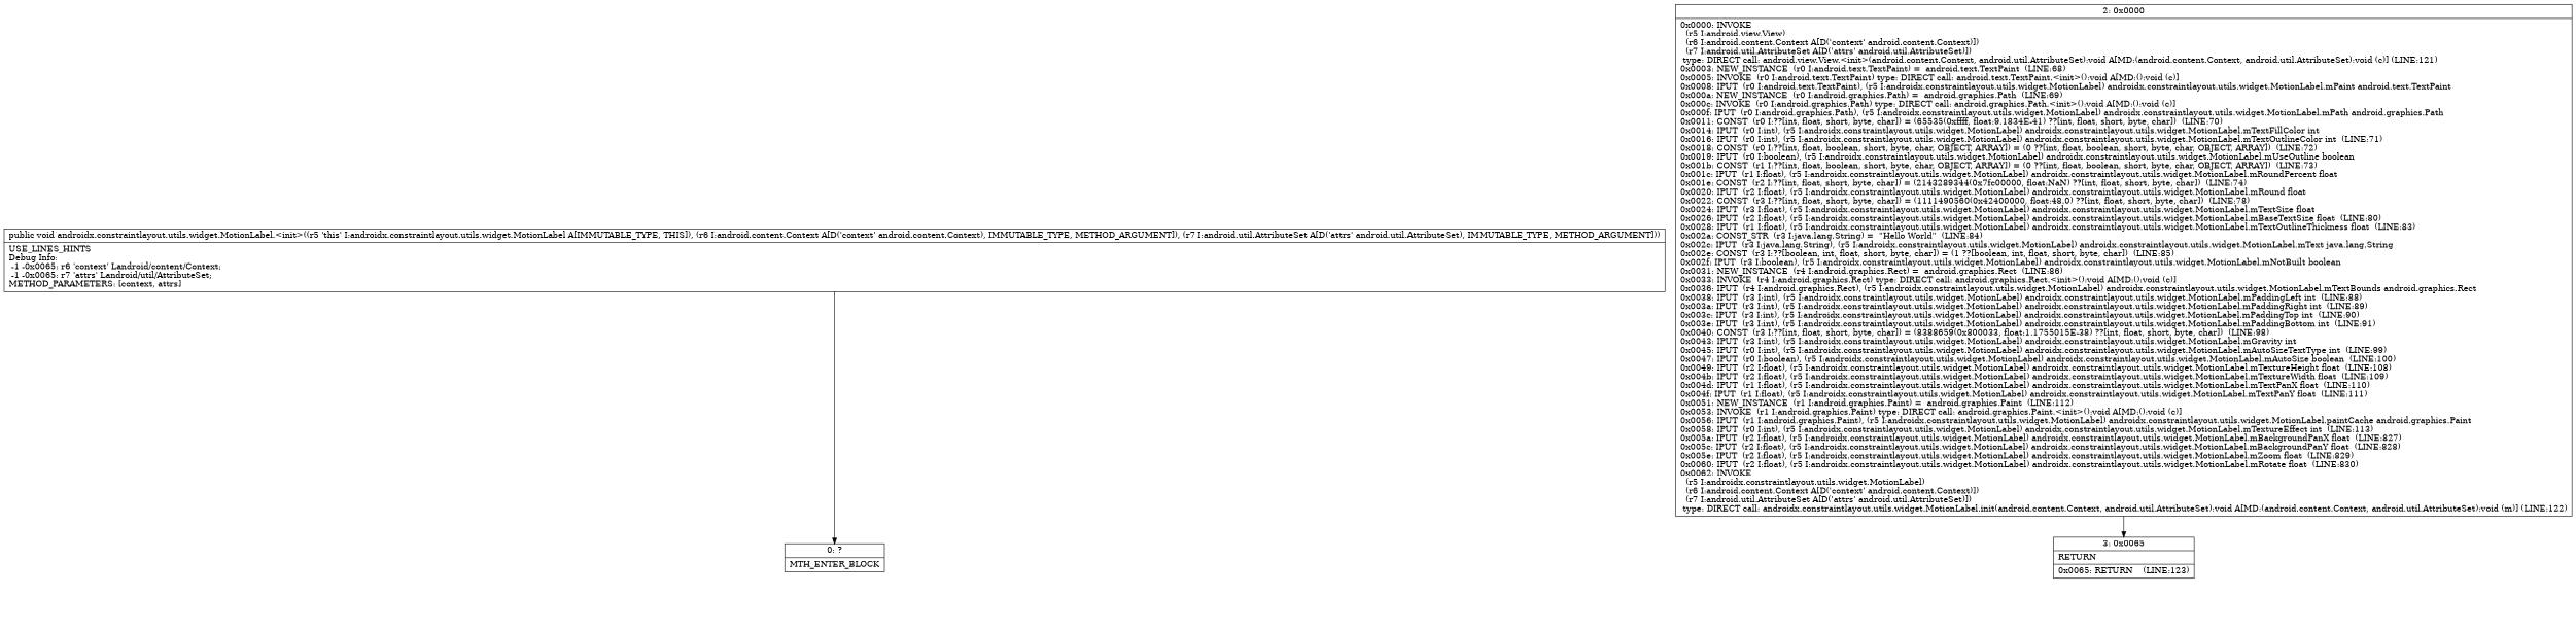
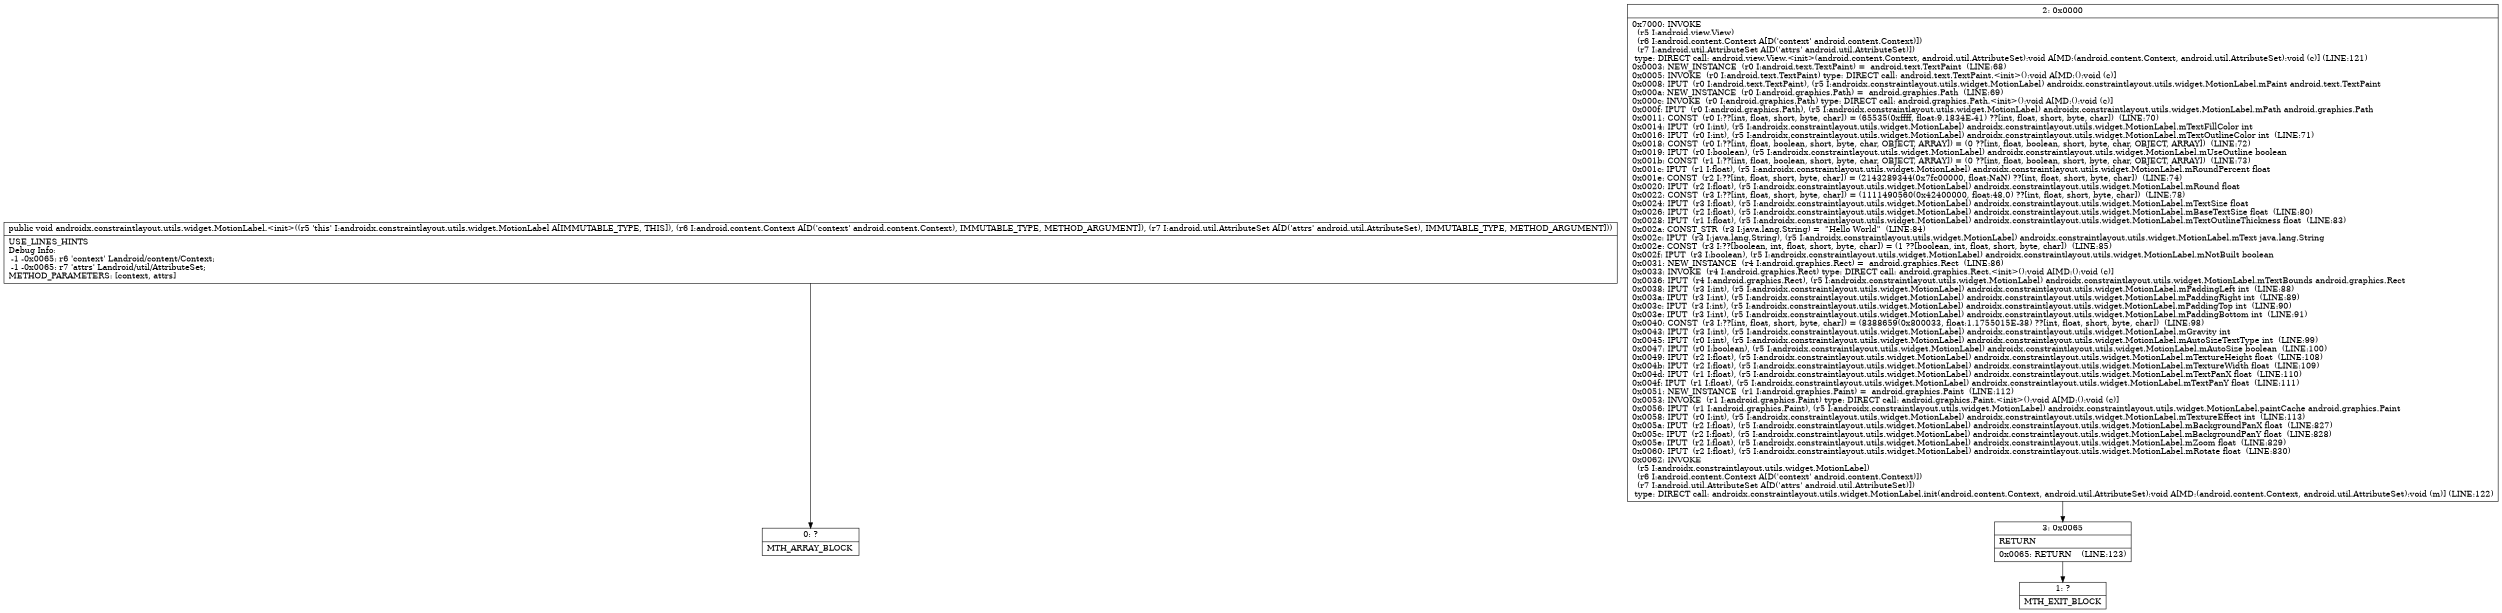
  digraph {
    node [shape=record]
-   n1 [label="{0\:\ ?|MTH_ENTER_BLOCK\l}"]
-   n2 [label="{2\:\ 0x0000|0x0000: INVOKE  \l  (r5 I:android.view.View)\l  (r6 I:android.content.Context A[D('context' android.content.Context)])\l  (r7 I:android.util.AttributeSet A[D('attrs' android.util.AttributeSet)])\l type: DIRECT call: android.view.View.\<init\>(android.content.Context, android.util.AttributeSet):void A[MD:(android.content.Context, android.util.AttributeSet):void (c)] (LINE:121)\l0x0003: NEW_INSTANCE  (r0 I:android.text.TextPaint) =  android.text.TextPaint  (LINE:68)\l0x0005: INVOKE  (r0 I:android.text.TextPaint) type: DIRECT call: android.text.TextPaint.\<init\>():void A[MD:():void (c)]\l0x0008: IPUT  (r0 I:android.text.TextPaint), (r5 I:androidx.constraintlayout.utils.widget.MotionLabel) androidx.constraintlayout.utils.widget.MotionLabel.mPaint android.text.TextPaint \l0x000a: NEW_INSTANCE  (r0 I:android.graphics.Path) =  android.graphics.Path  (LINE:69)\l0x000c: INVOKE  (r0 I:android.graphics.Path) type: DIRECT call: android.graphics.Path.\<init\>():void A[MD:():void (c)]\l0x000f: IPUT  (r0 I:android.graphics.Path), (r5 I:androidx.constraintlayout.utils.widget.MotionLabel) androidx.constraintlayout.utils.widget.MotionLabel.mPath android.graphics.Path \l0x0011: CONST  (r0 I:??[int, float, short, byte, char]) = (65535(0xffff, float:9.1834E\-41) ??[int, float, short, byte, char])  (LINE:70)\l0x0014: IPUT  (r0 I:int), (r5 I:androidx.constraintlayout.utils.widget.MotionLabel) androidx.constraintlayout.utils.widget.MotionLabel.mTextFillColor int \l0x0016: IPUT  (r0 I:int), (r5 I:androidx.constraintlayout.utils.widget.MotionLabel) androidx.constraintlayout.utils.widget.MotionLabel.mTextOutlineColor int  (LINE:71)\l0x0018: CONST  (r0 I:??[int, float, boolean, short, byte, char, OBJECT, ARRAY]) = (0 ??[int, float, boolean, short, byte, char, OBJECT, ARRAY])  (LINE:72)\l0x0019: IPUT  (r0 I:boolean), (r5 I:androidx.constraintlayout.utils.widget.MotionLabel) androidx.constraintlayout.utils.widget.MotionLabel.mUseOutline boolean \l0x001b: CONST  (r1 I:??[int, float, boolean, short, byte, char, OBJECT, ARRAY]) = (0 ??[int, float, boolean, short, byte, char, OBJECT, ARRAY])  (LINE:73)\l0x001c: IPUT  (r1 I:float), (r5 I:androidx.constraintlayout.utils.widget.MotionLabel) androidx.constraintlayout.utils.widget.MotionLabel.mRoundPercent float \l0x001e: CONST  (r2 I:??[int, float, short, byte, char]) = (2143289344(0x7fc00000, float:NaN) ??[int, float, short, byte, char])  (LINE:74)\l0x0020: IPUT  (r2 I:float), (r5 I:androidx.constraintlayout.utils.widget.MotionLabel) androidx.constraintlayout.utils.widget.MotionLabel.mRound float \l0x0022: CONST  (r3 I:??[int, float, short, byte, char]) = (1111490560(0x42400000, float:48.0) ??[int, float, short, byte, char])  (LINE:78)\l0x0024: IPUT  (r3 I:float), (r5 I:androidx.constraintlayout.utils.widget.MotionLabel) androidx.constraintlayout.utils.widget.MotionLabel.mTextSize float \l0x0026: IPUT  (r2 I:float), (r5 I:androidx.constraintlayout.utils.widget.MotionLabel) androidx.constraintlayout.utils.widget.MotionLabel.mBaseTextSize float  (LINE:80)\l0x0028: IPUT  (r1 I:float), (r5 I:androidx.constraintlayout.utils.widget.MotionLabel) androidx.constraintlayout.utils.widget.MotionLabel.mTextOutlineThickness float  (LINE:83)\l0x002a: CONST_STR  (r3 I:java.lang.String) =  \"Hello World\"  (LINE:84)\l0x002c: IPUT  (r3 I:java.lang.String), (r5 I:androidx.constraintlayout.utils.widget.MotionLabel) androidx.constraintlayout.utils.widget.MotionLabel.mText java.lang.String \l0x002e: CONST  (r3 I:??[boolean, int, float, short, byte, char]) = (1 ??[boolean, int, float, short, byte, char])  (LINE:85)\l0x002f: IPUT  (r3 I:boolean), (r5 I:androidx.constraintlayout.utils.widget.MotionLabel) androidx.constraintlayout.utils.widget.MotionLabel.mNotBuilt boolean \l0x0031: NEW_INSTANCE  (r4 I:android.graphics.Rect) =  android.graphics.Rect  (LINE:86)\l0x0033: INVOKE  (r4 I:android.graphics.Rect) type: DIRECT call: android.graphics.Rect.\<init\>():void A[MD:():void (c)]\l0x0036: IPUT  (r4 I:android.graphics.Rect), (r5 I:androidx.constraintlayout.utils.widget.MotionLabel) androidx.constraintlayout.utils.widget.MotionLabel.mTextBounds android.graphics.Rect \l0x0038: IPUT  (r3 I:int), (r5 I:androidx.constraintlayout.utils.widget.MotionLabel) androidx.constraintlayout.utils.widget.MotionLabel.mPaddingLeft int  (LINE:88)\l0x003a: IPUT  (r3 I:int), (r5 I:androidx.constraintlayout.utils.widget.MotionLabel) androidx.constraintlayout.utils.widget.MotionLabel.mPaddingRight int  (LINE:89)\l0x003c: IPUT  (r3 I:int), (r5 I:androidx.constraintlayout.utils.widget.MotionLabel) androidx.constraintlayout.utils.widget.MotionLabel.mPaddingTop int  (LINE:90)\l0x003e: IPUT  (r3 I:int), (r5 I:androidx.constraintlayout.utils.widget.MotionLabel) androidx.constraintlayout.utils.widget.MotionLabel.mPaddingBottom int  (LINE:91)\l0x0040: CONST  (r3 I:??[int, float, short, byte, char]) = (8388659(0x800033, float:1.1755015E\-38) ??[int, float, short, byte, char])  (LINE:98)\l0x0043: IPUT  (r3 I:int), (r5 I:androidx.constraintlayout.utils.widget.MotionLabel) androidx.constraintlayout.utils.widget.MotionLabel.mGravity int \l0x0045: IPUT  (r0 I:int), (r5 I:androidx.constraintlayout.utils.widget.MotionLabel) androidx.constraintlayout.utils.widget.MotionLabel.mAutoSizeTextType int  (LINE:99)\l0x0047: IPUT  (r0 I:boolean), (r5 I:androidx.constraintlayout.utils.widget.MotionLabel) androidx.constraintlayout.utils.widget.MotionLabel.mAutoSize boolean  (LINE:100)\l0x0049: IPUT  (r2 I:float), (r5 I:androidx.constraintlayout.utils.widget.MotionLabel) androidx.constraintlayout.utils.widget.MotionLabel.mTextureHeight float  (LINE:108)\l0x004b: IPUT  (r2 I:float), (r5 I:androidx.constraintlayout.utils.widget.MotionLabel) androidx.constraintlayout.utils.widget.MotionLabel.mTextureWidth float  (LINE:109)\l0x004d: IPUT  (r1 I:float), (r5 I:androidx.constraintlayout.utils.widget.MotionLabel) androidx.constraintlayout.utils.widget.MotionLabel.mTextPanX float  (LINE:110)\l0x004f: IPUT  (r1 I:float), (r5 I:androidx.constraintlayout.utils.widget.MotionLabel) androidx.constraintlayout.utils.widget.MotionLabel.mTextPanY float  (LINE:111)\l0x0051: NEW_INSTANCE  (r1 I:android.graphics.Paint) =  android.graphics.Paint  (LINE:112)\l0x0053: INVOKE  (r1 I:android.graphics.Paint) type: DIRECT call: android.graphics.Paint.\<init\>():void A[MD:():void (c)]\l0x0056: IPUT  (r1 I:android.graphics.Paint), (r5 I:androidx.constraintlayout.utils.widget.MotionLabel) androidx.constraintlayout.utils.widget.MotionLabel.paintCache android.graphics.Paint \l0x0058: IPUT  (r0 I:int), (r5 I:androidx.constraintlayout.utils.widget.MotionLabel) androidx.constraintlayout.utils.widget.MotionLabel.mTextureEffect int  (LINE:113)\l0x005a: IPUT  (r2 I:float), (r5 I:androidx.constraintlayout.utils.widget.MotionLabel) androidx.constraintlayout.utils.widget.MotionLabel.mBackgroundPanX float  (LINE:827)\l0x005c: IPUT  (r2 I:float), (r5 I:androidx.constraintlayout.utils.widget.MotionLabel) androidx.constraintlayout.utils.widget.MotionLabel.mBackgroundPanY float  (LINE:828)\l0x005e: IPUT  (r2 I:float), (r5 I:androidx.constraintlayout.utils.widget.MotionLabel) androidx.constraintlayout.utils.widget.MotionLabel.mZoom float  (LINE:829)\l0x0060: IPUT  (r2 I:float), (r5 I:androidx.constraintlayout.utils.widget.MotionLabel) androidx.constraintlayout.utils.widget.MotionLabel.mRotate float  (LINE:830)\l0x0062: INVOKE  \l  (r5 I:androidx.constraintlayout.utils.widget.MotionLabel)\l  (r6 I:android.content.Context A[D('context' android.content.Context)])\l  (r7 I:android.util.AttributeSet A[D('attrs' android.util.AttributeSet)])\l type: DIRECT call: androidx.constraintlayout.utils.widget.MotionLabel.init(android.content.Context, android.util.AttributeSet):void A[MD:(android.content.Context, android.util.AttributeSet):void (m)] (LINE:122)\l}"]
+   n1 [label="{0\:\ ?|MTH_ARRAY_BLOCK\l}"]
+   n2 [label="{2\:\ 0x0000|0x7000: INVOKE  \l  (r5 I:android.view.View)\l  (r6 I:android.content.Context A[D('context' android.content.Context)])\l  (r7 I:android.util.AttributeSet A[D('attrs' android.util.AttributeSet)])\l type: DIRECT call: android.view.View.\<init\>(android.content.Context, android.util.AttributeSet):void A[MD:(android.content.Context, android.util.AttributeSet):void (c)] (LINE:121)\l0x0003: NEW_INSTANCE  (r0 I:android.text.TextPaint) =  android.text.TextPaint  (LINE:68)\l0x0005: INVOKE  (r0 I:android.text.TextPaint) type: DIRECT call: android.text.TextPaint.\<init\>():void A[MD:():void (c)]\l0x0008: IPUT  (r0 I:android.text.TextPaint), (r5 I:androidx.constraintlayout.utils.widget.MotionLabel) androidx.constraintlayout.utils.widget.MotionLabel.mPaint android.text.TextPaint \l0x000a: NEW_INSTANCE  (r0 I:android.graphics.Path) =  android.graphics.Path  (LINE:69)\l0x000c: INVOKE  (r0 I:android.graphics.Path) type: DIRECT call: android.graphics.Path.\<init\>():void A[MD:():void (c)]\l0x000f: IPUT  (r0 I:android.graphics.Path), (r5 I:androidx.constraintlayout.utils.widget.MotionLabel) androidx.constraintlayout.utils.widget.MotionLabel.mPath android.graphics.Path \l0x0011: CONST  (r0 I:??[int, float, short, byte, char]) = (65535(0xffff, float:9.1834E\-41) ??[int, float, short, byte, char])  (LINE:70)\l0x0014: IPUT  (r0 I:int), (r5 I:androidx.constraintlayout.utils.widget.MotionLabel) androidx.constraintlayout.utils.widget.MotionLabel.mTextFillColor int \l0x0016: IPUT  (r0 I:int), (r5 I:androidx.constraintlayout.utils.widget.MotionLabel) androidx.constraintlayout.utils.widget.MotionLabel.mTextOutlineColor int  (LINE:71)\l0x0018: CONST  (r0 I:??[int, float, boolean, short, byte, char, OBJECT, ARRAY]) = (0 ??[int, float, boolean, short, byte, char, OBJECT, ARRAY])  (LINE:72)\l0x0019: IPUT  (r0 I:boolean), (r5 I:androidx.constraintlayout.utils.widget.MotionLabel) androidx.constraintlayout.utils.widget.MotionLabel.mUseOutline boolean \l0x001b: CONST  (r1 I:??[int, float, boolean, short, byte, char, OBJECT, ARRAY]) = (0 ??[int, float, boolean, short, byte, char, OBJECT, ARRAY])  (LINE:73)\l0x001c: IPUT  (r1 I:float), (r5 I:androidx.constraintlayout.utils.widget.MotionLabel) androidx.constraintlayout.utils.widget.MotionLabel.mRoundPercent float \l0x001e: CONST  (r2 I:??[int, float, short, byte, char]) = (2143289344(0x7fc00000, float:NaN) ??[int, float, short, byte, char])  (LINE:74)\l0x0020: IPUT  (r2 I:float), (r5 I:androidx.constraintlayout.utils.widget.MotionLabel) androidx.constraintlayout.utils.widget.MotionLabel.mRound float \l0x0022: CONST  (r3 I:??[int, float, short, byte, char]) = (1111490560(0x42400000, float:48.0) ??[int, float, short, byte, char])  (LINE:78)\l0x0024: IPUT  (r3 I:float), (r5 I:androidx.constraintlayout.utils.widget.MotionLabel) androidx.constraintlayout.utils.widget.MotionLabel.mTextSize float \l0x0026: IPUT  (r2 I:float), (r5 I:androidx.constraintlayout.utils.widget.MotionLabel) androidx.constraintlayout.utils.widget.MotionLabel.mBaseTextSize float  (LINE:80)\l0x0028: IPUT  (r1 I:float), (r5 I:androidx.constraintlayout.utils.widget.MotionLabel) androidx.constraintlayout.utils.widget.MotionLabel.mTextOutlineThickness float  (LINE:83)\l0x002a: CONST_STR  (r3 I:java.lang.String) =  \"Hello World\"  (LINE:84)\l0x002c: IPUT  (r3 I:java.lang.String), (r5 I:androidx.constraintlayout.utils.widget.MotionLabel) androidx.constraintlayout.utils.widget.MotionLabel.mText java.lang.String \l0x002e: CONST  (r3 I:??[boolean, int, float, short, byte, char]) = (1 ??[boolean, int, float, short, byte, char])  (LINE:85)\l0x002f: IPUT  (r3 I:boolean), (r5 I:androidx.constraintlayout.utils.widget.MotionLabel) androidx.constraintlayout.utils.widget.MotionLabel.mNotBuilt boolean \l0x0031: NEW_INSTANCE  (r4 I:android.graphics.Rect) =  android.graphics.Rect  (LINE:86)\l0x0033: INVOKE  (r4 I:android.graphics.Rect) type: DIRECT call: android.graphics.Rect.\<init\>():void A[MD:():void (c)]\l0x0036: IPUT  (r4 I:android.graphics.Rect), (r5 I:androidx.constraintlayout.utils.widget.MotionLabel) androidx.constraintlayout.utils.widget.MotionLabel.mTextBounds android.graphics.Rect \l0x0038: IPUT  (r3 I:int), (r5 I:androidx.constraintlayout.utils.widget.MotionLabel) androidx.constraintlayout.utils.widget.MotionLabel.mPaddingLeft int  (LINE:88)\l0x003a: IPUT  (r3 I:int), (r5 I:androidx.constraintlayout.utils.widget.MotionLabel) androidx.constraintlayout.utils.widget.MotionLabel.mPaddingRight int  (LINE:89)\l0x003c: IPUT  (r3 I:int), (r5 I:androidx.constraintlayout.utils.widget.MotionLabel) androidx.constraintlayout.utils.widget.MotionLabel.mPaddingTop int  (LINE:90)\l0x003e: IPUT  (r3 I:int), (r5 I:androidx.constraintlayout.utils.widget.MotionLabel) androidx.constraintlayout.utils.widget.MotionLabel.mPaddingBottom int  (LINE:91)\l0x0040: CONST  (r3 I:??[int, float, short, byte, char]) = (8388659(0x800033, float:1.1755015E\-38) ??[int, float, short, byte, char])  (LINE:98)\l0x0043: IPUT  (r3 I:int), (r5 I:androidx.constraintlayout.utils.widget.MotionLabel) androidx.constraintlayout.utils.widget.MotionLabel.mGravity int \l0x0045: IPUT  (r0 I:int), (r5 I:androidx.constraintlayout.utils.widget.MotionLabel) androidx.constraintlayout.utils.widget.MotionLabel.mAutoSizeTextType int  (LINE:99)\l0x0047: IPUT  (r0 I:boolean), (r5 I:androidx.constraintlayout.utils.widget.MotionLabel) androidx.constraintlayout.utils.widget.MotionLabel.mAutoSize boolean  (LINE:100)\l0x0049: IPUT  (r2 I:float), (r5 I:androidx.constraintlayout.utils.widget.MotionLabel) androidx.constraintlayout.utils.widget.MotionLabel.mTextureHeight float  (LINE:108)\l0x004b: IPUT  (r2 I:float), (r5 I:androidx.constraintlayout.utils.widget.MotionLabel) androidx.constraintlayout.utils.widget.MotionLabel.mTextureWidth float  (LINE:109)\l0x004d: IPUT  (r1 I:float), (r5 I:androidx.constraintlayout.utils.widget.MotionLabel) androidx.constraintlayout.utils.widget.MotionLabel.mTextPanX float  (LINE:110)\l0x004f: IPUT  (r1 I:float), (r5 I:androidx.constraintlayout.utils.widget.MotionLabel) androidx.constraintlayout.utils.widget.MotionLabel.mTextPanY float  (LINE:111)\l0x0051: NEW_INSTANCE  (r1 I:android.graphics.Paint) =  android.graphics.Paint  (LINE:112)\l0x0053: INVOKE  (r1 I:android.graphics.Paint) type: DIRECT call: android.graphics.Paint.\<init\>():void A[MD:():void (c)]\l0x0056: IPUT  (r1 I:android.graphics.Paint), (r5 I:androidx.constraintlayout.utils.widget.MotionLabel) androidx.constraintlayout.utils.widget.MotionLabel.paintCache android.graphics.Paint \l0x0058: IPUT  (r0 I:int), (r5 I:androidx.constraintlayout.utils.widget.MotionLabel) androidx.constraintlayout.utils.widget.MotionLabel.mTextureEffect int  (LINE:113)\l0x005a: IPUT  (r2 I:float), (r5 I:androidx.constraintlayout.utils.widget.MotionLabel) androidx.constraintlayout.utils.widget.MotionLabel.mBackgroundPanX float  (LINE:827)\l0x005c: IPUT  (r2 I:float), (r5 I:androidx.constraintlayout.utils.widget.MotionLabel) androidx.constraintlayout.utils.widget.MotionLabel.mBackgroundPanY float  (LINE:828)\l0x005e: IPUT  (r2 I:float), (r5 I:androidx.constraintlayout.utils.widget.MotionLabel) androidx.constraintlayout.utils.widget.MotionLabel.mZoom float  (LINE:829)\l0x0060: IPUT  (r2 I:float), (r5 I:androidx.constraintlayout.utils.widget.MotionLabel) androidx.constraintlayout.utils.widget.MotionLabel.mRotate float  (LINE:830)\l0x0062: INVOKE  \l  (r5 I:androidx.constraintlayout.utils.widget.MotionLabel)\l  (r6 I:android.content.Context A[D('context' android.content.Context)])\l  (r7 I:android.util.AttributeSet A[D('attrs' android.util.AttributeSet)])\l type: DIRECT call: androidx.constraintlayout.utils.widget.MotionLabel.init(android.content.Context, android.util.AttributeSet):void A[MD:(android.content.Context, android.util.AttributeSet):void (m)] (LINE:122)\l}"]
    n3 [label="{3\:\ 0x0065|RETURN\l|0x0065: RETURN    (LINE:123)\l}"]
+   n4 [label="{1\:\ ?|MTH_EXIT_BLOCK\l}"]
    n5 [label="{public void androidx.constraintlayout.utils.widget.MotionLabel.\<init\>((r5 'this' I:androidx.constraintlayout.utils.widget.MotionLabel A[IMMUTABLE_TYPE, THIS]), (r6 I:android.content.Context A[D('context' android.content.Context), IMMUTABLE_TYPE, METHOD_ARGUMENT]), (r7 I:android.util.AttributeSet A[D('attrs' android.util.AttributeSet), IMMUTABLE_TYPE, METHOD_ARGUMENT]))  | USE_LINES_HINTS\lDebug Info:\l  \-1 \-0x0065: r6 'context' Landroid\/content\/Context;\l  \-1 \-0x0065: r7 'attrs' Landroid\/util\/AttributeSet;\lMETHOD_PARAMETERS: [context, attrs]\l}"]
    n2 -> n3
+   n3 -> n4
    n5 -> n1
  }
